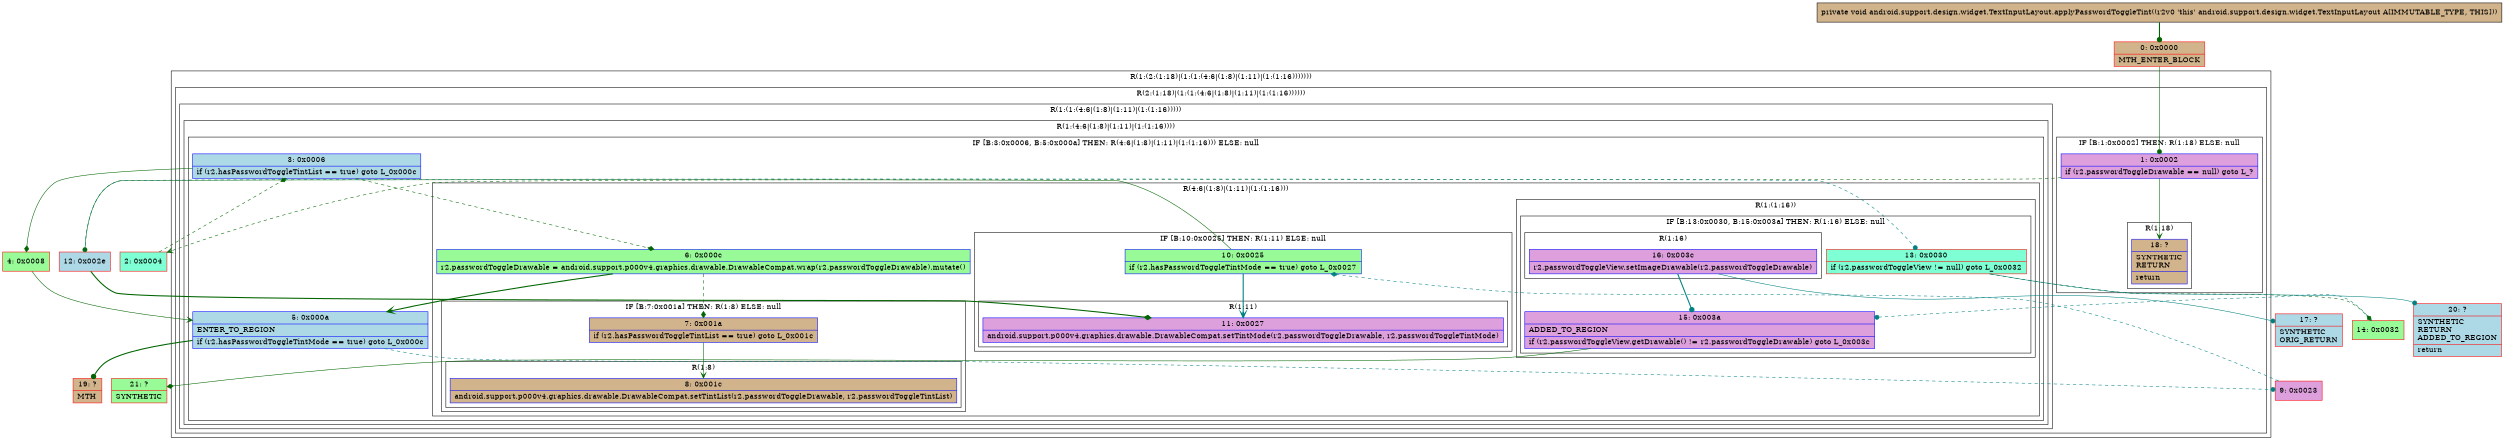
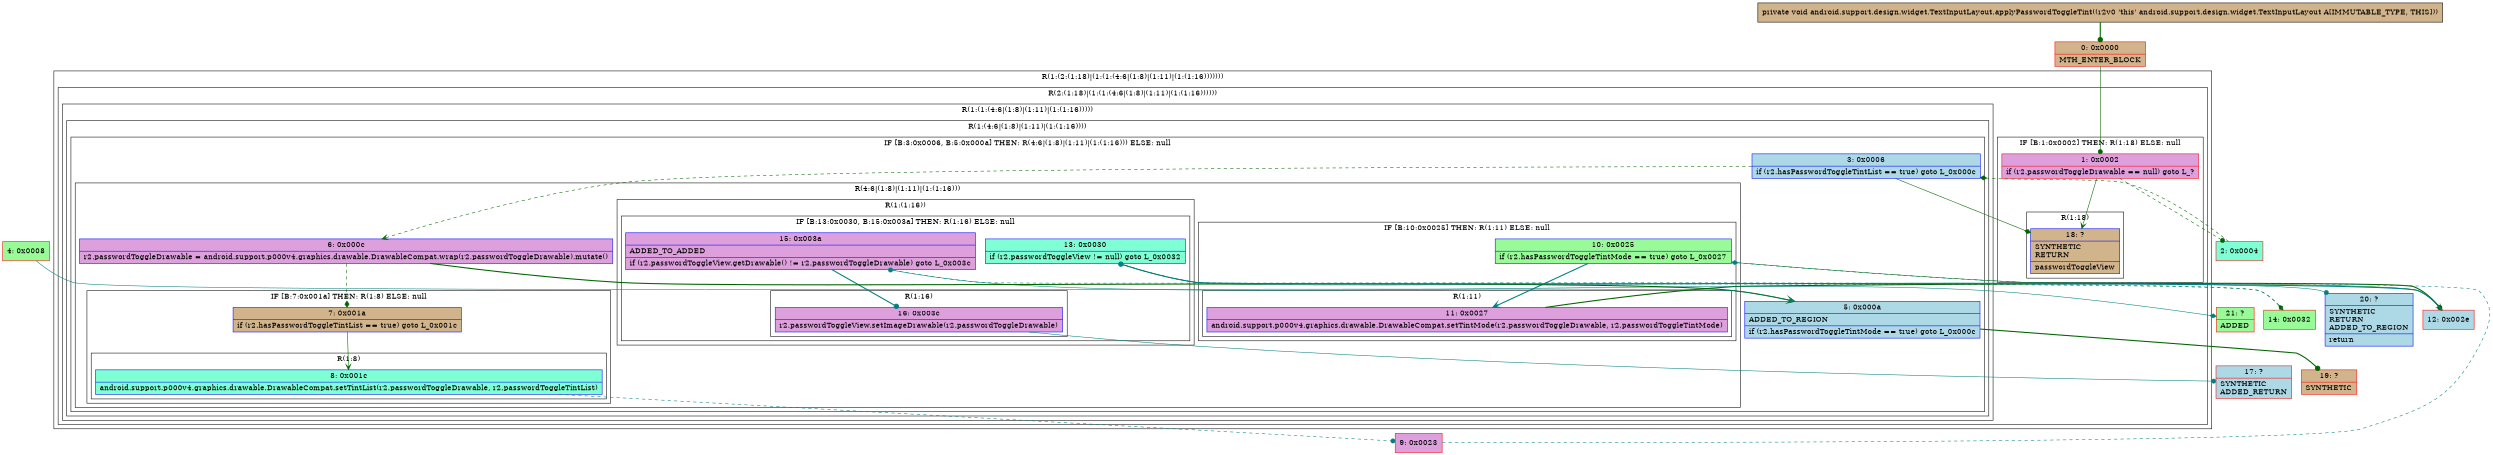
  digraph {
    node [color=blue fillcolor=tan shape=record style=filled]
    edge [arrowhead=dot color=darkgreen style=solid]
-   n1 [label="{18\:\ ?|SYNTHETIC\lRETURN\l|return\l}"]
-   n2 [fillcolor=plum label="{1\:\ 0x0002|if (r2.passwordToggleDrawable == null) goto L_?\l}"]
-   n3 [label="{8\:\ 0x001c|android.support.p000v4.graphics.drawable.DrawableCompat.setTintList(r2.passwordToggleDrawable, r2.passwordToggleTintList)\l}"]
+   n1 [label="{18\:\ ?|SYNTHETIC\lRETURN\l|passwordToggleView\l}"]
+   n2 [color=red fillcolor=plum label="{1\:\ 0x0002|if (r2.passwordToggleDrawable == null) goto L_?\l}"]
+   n3 [fillcolor=aquamarine label="{8\:\ 0x001c|android.support.p000v4.graphics.drawable.DrawableCompat.setTintList(r2.passwordToggleDrawable, r2.passwordToggleTintList)\l}"]
    n4 [label="{7\:\ 0x001a|if (r2.hasPasswordToggleTintList == true) goto L_0x001c\l}"]
    n5 [fillcolor=plum label="{11\:\ 0x0027|android.support.p000v4.graphics.drawable.DrawableCompat.setTintMode(r2.passwordToggleDrawable, r2.passwordToggleTintMode)\l}"]
    n6 [fillcolor=palegreen label="{10\:\ 0x0025|if (r2.hasPasswordToggleTintMode == true) goto L_0x0027\l}"]
    n7 [fillcolor=plum label="{16\:\ 0x003c|r2.passwordToggleView.setImageDrawable(r2.passwordToggleDrawable)\l}"]
-   n8 [color=red fillcolor=aquamarine label="{13\:\ 0x0030|if (r2.passwordToggleView != null) goto L_0x0032\l}"]
-   n9 [fillcolor=plum label="{15\:\ 0x003a|ADDED_TO_REGION\l|if (r2.passwordToggleView.getDrawable() != r2.passwordToggleDrawable) goto L_0x003c\l}"]
-   n10 [fillcolor=palegreen label="{6\:\ 0x000c|r2.passwordToggleDrawable = android.support.p000v4.graphics.drawable.DrawableCompat.wrap(r2.passwordToggleDrawable).mutate()\l}"]
+   n8 [fillcolor=aquamarine label="{13\:\ 0x0030|if (r2.passwordToggleView != null) goto L_0x0032\l}"]
+   n9 [fillcolor=plum label="{15\:\ 0x003a|ADDED_TO_ADDED\l|if (r2.passwordToggleView.getDrawable() != r2.passwordToggleDrawable) goto L_0x003c\l}"]
+   n10 [fillcolor=plum label="{6\:\ 0x000c|r2.passwordToggleDrawable = android.support.p000v4.graphics.drawable.DrawableCompat.wrap(r2.passwordToggleDrawable).mutate()\l}"]
    n11 [fillcolor=lightblue label="{3\:\ 0x0006|if (r2.hasPasswordToggleTintList == true) goto L_0x000c\l}"]
-   n12 [fillcolor=lightblue label="{5\:\ 0x000a|ENTER_TO_REGION\l|if (r2.hasPasswordToggleTintMode == true) goto L_0x000c\l}"]
+   n12 [fillcolor=lightblue label="{5\:\ 0x000a|ADDED_TO_REGION\l|if (r2.hasPasswordToggleTintMode == true) goto L_0x000c\l}"]
    n13 [color=red fillcolor=aquamarine label="{2\:\ 0x0004}"]
    n14 [color=red fillcolor=plum label="{9\:\ 0x0023}"]
    n15 [color=red fillcolor=lightblue label="{12\:\ 0x002e}"]
-   n16 [color=red fillcolor=lightblue label="{17\:\ ?|SYNTHETIC\lORIG_RETURN\l}"]
+   n16 [color=red fillcolor=lightblue label="{17\:\ ?|SYNTHETIC\lADDED_RETURN\l}"]
    n17 [color=red fillcolor=palegreen label="{14\:\ 0x0032}"]
-   n18 [color=red fillcolor=lightblue label="{20\:\ ?|SYNTHETIC\lRETURN\lADDED_TO_REGION\l|return\l}"]
-   n19 [color=red fillcolor=palegreen label="{21\:\ ?|SYNTHETIC\l}"]
+   n18 [fillcolor=lightblue label="{20\:\ ?|SYNTHETIC\lRETURN\lADDED_TO_REGION\l|return\l}"]
+   n19 [color=red fillcolor=palegreen label="{21\:\ ?|ADDED\l}"]
    n20 [color=red fillcolor=palegreen label="{4\:\ 0x0008}"]
-   n21 [color=red label="{19\:\ ?|MTH\l}"]
+   n21 [color=red label="{19\:\ ?|SYNTHETIC\l}"]
    n22 [color=red label="{0\:\ 0x0000|MTH_ENTER_BLOCK\l}"]
    n23 [label="{private void android.support.design.widget.TextInputLayout.applyPasswordToggleTint((r2v0 'this' android.support.design.widget.TextInputLayout A[IMMUTABLE_TYPE, THIS])) }" color=""]
    subgraph cluster_1 {
      label="R(1:(2:(1:18)|(1:(1:(4:6|(1:8)|(1:11)|(1:(1:16)))))))"
      subgraph cluster_2 {
        label="R(2:(1:18)|(1:(1:(4:6|(1:8)|(1:11)|(1:(1:16))))))"
        subgraph cluster_3 {
          label="IF [B:1:0x0002] THEN: R(1:18) ELSE: null"
          n2
          subgraph cluster_4 {
            label="R(1:18)"
            n1
          }
        }
        subgraph cluster_5 {
          label="R(1:(1:(4:6|(1:8)|(1:11)|(1:(1:16)))))"
          subgraph cluster_6 {
            label="R(1:(4:6|(1:8)|(1:11)|(1:(1:16))))"
            subgraph cluster_7 {
              label="IF [B:3:0x0006, B:5:0x000a] THEN: R(4:6|(1:8)|(1:11)|(1:(1:16))) ELSE: null"
              n11
              n12
              subgraph cluster_8 {
                label="R(4:6|(1:8)|(1:11)|(1:(1:16)))"
                n10
                subgraph cluster_9 {
                  label="IF [B:7:0x001a] THEN: R(1:8) ELSE: null"
                  n4
                  subgraph cluster_10 {
                    label="R(1:8)"
                    n3
                  }
                }
                subgraph cluster_11 {
                  label="IF [B:10:0x0025] THEN: R(1:11) ELSE: null"
                  n6
                  subgraph cluster_12 {
                    label="R(1:11)"
                    n5
                  }
                }
                subgraph cluster_13 {
                  label="R(1:(1:16))"
                  subgraph cluster_14 {
                    label="IF [B:13:0x0030, B:15:0x003a] THEN: R(1:16) ELSE: null"
                    n8
                    n9
                    subgraph cluster_15 {
                      label="R(1:16)"
                      n7
                    }
                  }
                }
              }
            }
          }
        }
      }
    }
    n2 -> n1 [arrowhead=vee]
-   n2 -> n13 [arrowhead=vee style=dashed]
-   n12 -> n14 [color=teal style=dashed]
+   n2 -> n13 [style=dashed]
+   n3 -> n14 [color=teal style=dashed]
    n4 -> n3 [arrowhead=vee]
-   n15 -> n5 [arrowhead=diamond style=bold]
+   n5 -> n15 [arrowhead=diamond style=bold]
    n6 -> n5 [arrowhead=vee color=teal style=bold]
-   n6 -> n15
+   n6 -> n15 [arrowhead=vee]
    n7 -> n16 [color=teal]
    n8 -> n17 [arrowhead=diamond style=dashed]
    n8 -> n18 [color=teal]
-   n7 -> n9 [color=teal style=bold]
-   n9 -> n19 [arrowhead=diamond]
+   n9 -> n7 [color=teal style=bold]
+   n9 -> n19 [arrowhead=diamond color=teal]
    n10 -> n4 [arrowhead=diamond style=dashed]
    n10 -> n12 [arrowhead=vee style=bold]
-   n11 -> n10 [arrowhead=diamond style=dashed]
-   n11 -> n20 [arrowhead=diamond]
+   n11 -> n10 [arrowhead=vee style=dashed]
+   n11 -> n1 [arrowhead=diamond]
    n12 -> n21 [style=bold]
    n13 -> n11 [arrowhead=diamond style=dashed]
    n14 -> n6 [arrowhead=diamond color=teal style=dashed]
-   n15 -> n8 [color=teal style=dashed]
+   n15 -> n8 [color=teal style=bold]
    n17 -> n9 [color=teal style=dashed]
-   n20 -> n12 [arrowhead=vee]
+   n20 -> n12 [arrowhead=vee color=teal]
    n22 -> n2
    n23 -> n22 [style=bold]
  }
